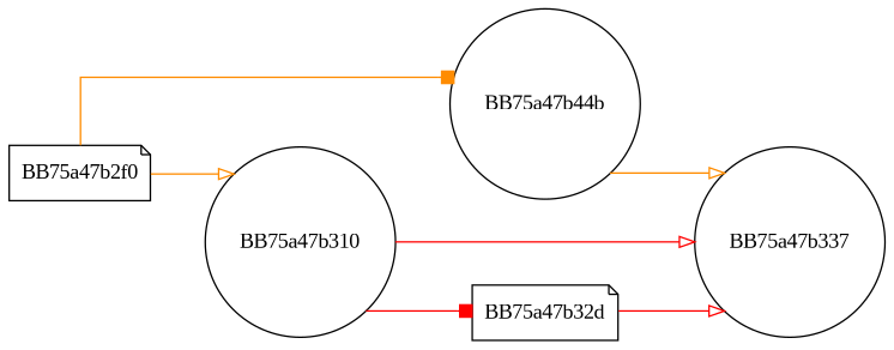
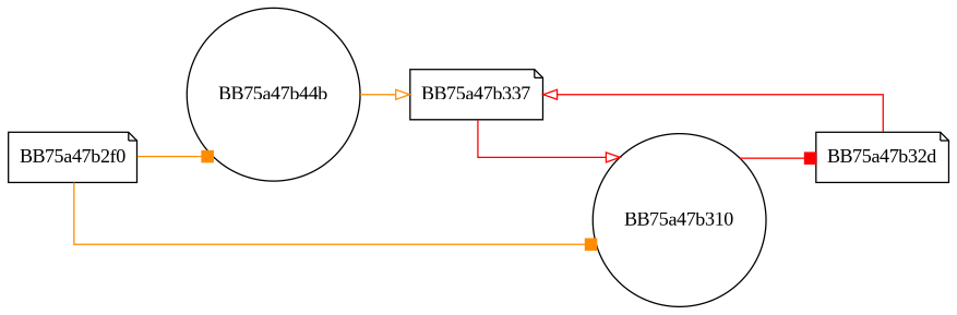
  digraph {
    fontname="Liberation Serif"
    rankdir=LR
    splines=ortho
    node [fontname="Liberation Serif" shape=note]
    edge [arrowhead=box color=darkorange fontname="Liberation Serif"]
    BB75a47b2f0
    n2 [label=BB75a47b44b shape=circle]
    BB75a47b310 [shape=circle]
-   BB75a47b337 [shape=circle]
+   BB75a47b337
    BB75a47b32d
    BB75a47b2f0 -> n2
-   BB75a47b2f0 -> BB75a47b310 [arrowhead=onormal]
+   BB75a47b2f0 -> BB75a47b310
    n2 -> BB75a47b337 [arrowhead=onormal]
-   BB75a47b310 -> BB75a47b337 [arrowhead=onormal color=red]
+   BB75a47b337 -> BB75a47b310 [arrowhead=onormal color=red]
    BB75a47b310 -> BB75a47b32d [color=red]
    BB75a47b32d -> BB75a47b337 [arrowhead=onormal color=red]
  }
